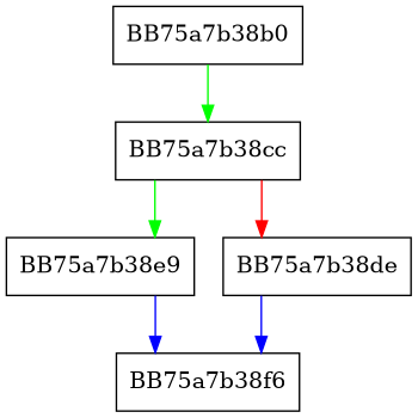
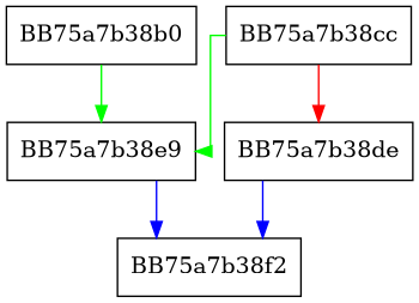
  digraph {
    splines=ortho
    node [shape=box]
    edge [color=green]
    BB75a7b38b0
    BB75a7b38cc
    BB75a7b38e9
    BB75a7b38de
-   BB75a7b38f2 [label=BB75a7b38f6]
-   BB75a7b38b0 -> BB75a7b38cc
+   BB75a7b38f2
+   BB75a7b38b0 -> BB75a7b38e9
    BB75a7b38cc -> BB75a7b38e9
    BB75a7b38cc -> BB75a7b38de [color=red]
    BB75a7b38e9 -> BB75a7b38f2 [color=blue]
    BB75a7b38de -> BB75a7b38f2 [color=blue]
  }
